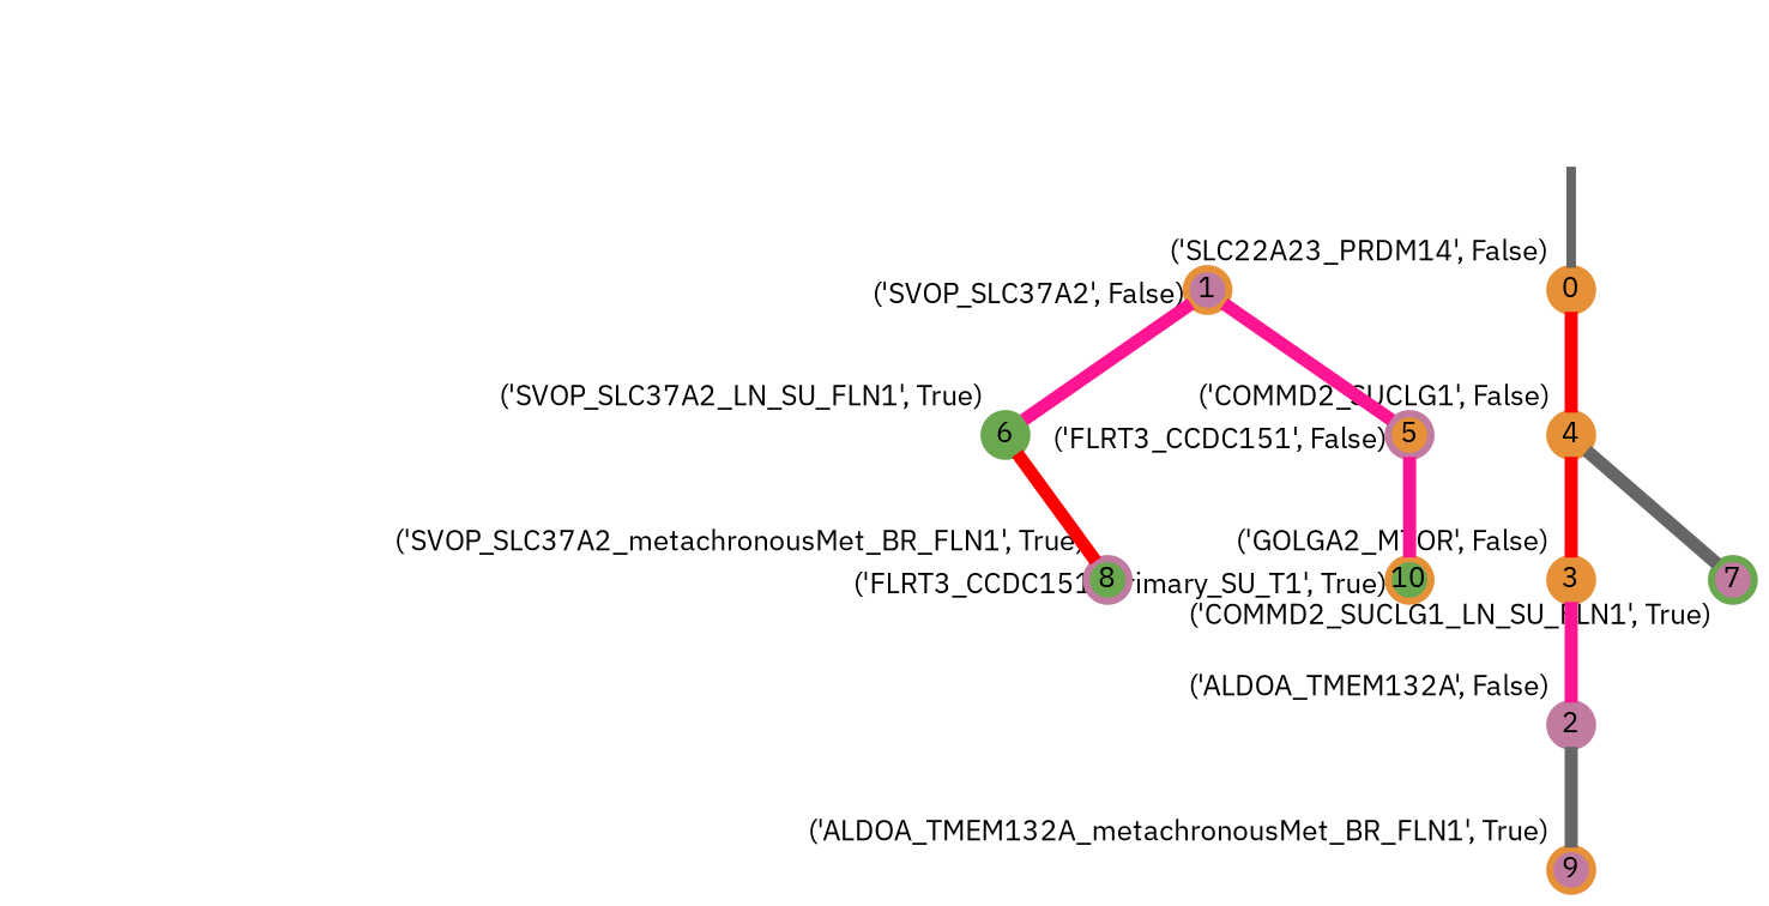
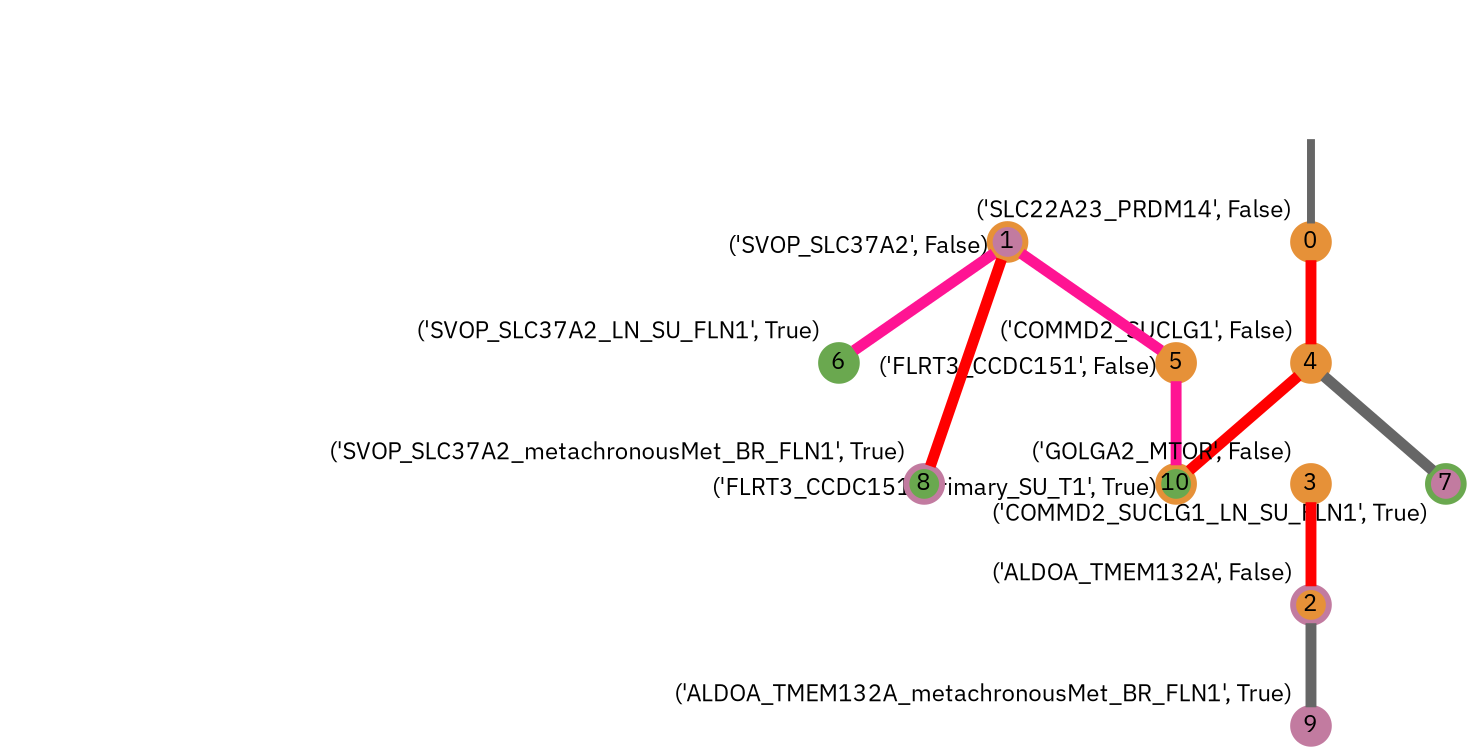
  strict digraph {
    fontname="IBM Plex Sans"
    forcelabels=true
    nodesep=0.7
    rankdir=TB
    ranksep=0.6
    splines=false
    node [color="#e69138ff" fillcolor="#e69138ff" fixedsize=true fontname="IBM Plex Sans" fontsize="12pt" penwidth=3 shape=circle style=filled xlabel="('SLC22A23_PRDM14', False)"]
    edge [arrowsize=0 color=red fontname="IBM Plex Sans" minlen=1.0819672346115112 penwidth=5.5 style=solid]
    0 [height=0.25]
    4 [height=0.25 xlabel="('COMMD2_SUCLG1', False)"]
    1 [fillcolor="#c27ba0ff" height=0.25 xlabel="('SVOP_SLC37A2', False)"]
-   5 [color="#c27ba0ff" height=0.25 xlabel="('FLRT3_CCDC151', False)"]
+   5 [height=0.25 xlabel="('FLRT3_CCDC151', False)"]
    6 [color="#6aa84fff" fillcolor="#6aa84fff" height=0.25 xlabel="('SVOP_SLC37A2_LN_SU_FLN1', True)"]
    8 [color="#c27ba0ff" fillcolor="#6aa84fff" height=0.25 xlabel="('SVOP_SLC37A2_metachronousMet_BR_FLN1', True)"]
    3 [height=0.25 xlabel="('GOLGA2_MTOR', False)"]
    7 [color="#6aa84fff" fillcolor="#c27ba0ff" height=0.25 xlabel="('COMMD2_SUCLG1_LN_SU_FLN1', True)"]
    10 [fillcolor="#6aa84fff" height=0.25 xlabel="('FLRT3_CCDC151_primary_SU_T1', True)"]
-   2 [color="#c27ba0ff" fillcolor="#c27ba0ff" height=0.25 xlabel="('ALDOA_TMEM132A', False)"]
-   9 [fillcolor="#c27ba0ff" height=0.25 xlabel="('ALDOA_TMEM132A_metachronousMet_BR_FLN1', True)"]
+   2 [color="#c27ba0ff" height=0.25 xlabel="('ALDOA_TMEM132A', False)"]
+   9 [color="#c27ba0ff" fillcolor="#c27ba0ff" height=0.25 xlabel="('ALDOA_TMEM132A_metachronousMet_BR_FLN1', True)"]
    normal [style=invis color="" fillcolor="" fixedsize="" fontsize="" shape=""]
    0 -> 4 [minlen=1.2950819730758667]
-   4 -> 3 [minlen=1.5573770999908447]
+   4 -> 10 [minlen=1.5573770999908447]
    4 -> 7 [color=gray40]
    1 -> 5 [color=deeppink minlen=1.1639344692230225]
    1 -> 6 [color=deeppink]
-   6 -> 8
+   1 -> 8
    5 -> 10 [color=deeppink]
-   3 -> 2 [color=deeppink minlen=1.688524603843689]
+   3 -> 2 [minlen=1.688524603843689]
    2 -> 9 [color=gray40]
    normal -> 0 [color=gray40 penwidth=4 minlen=""]
  }
